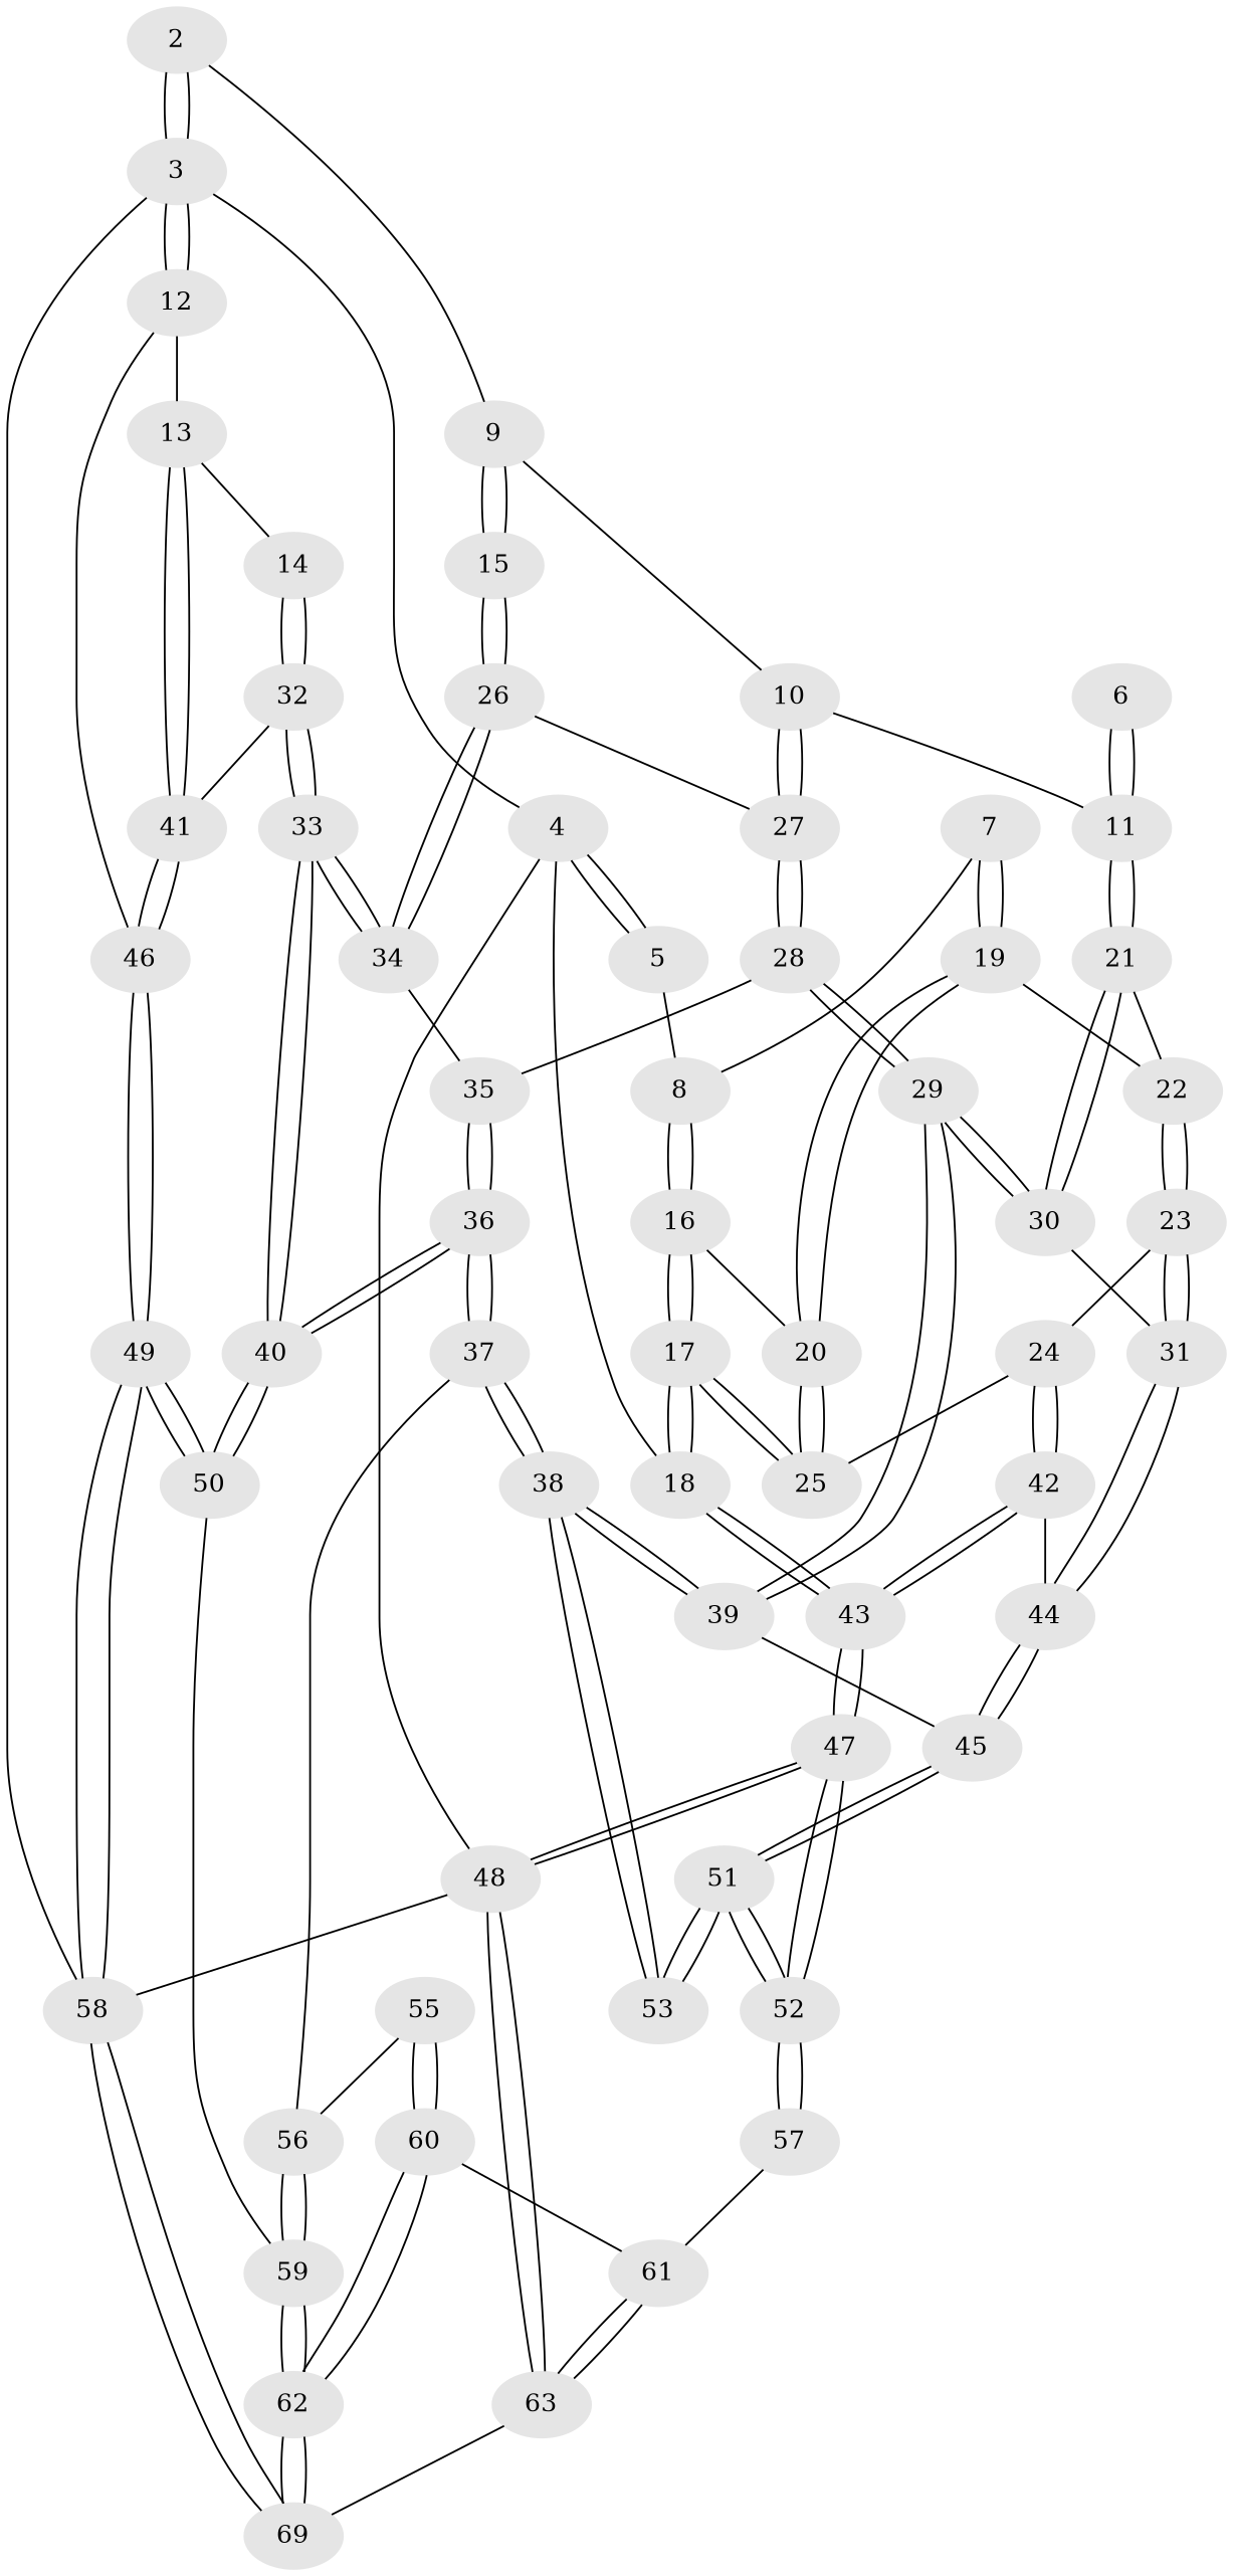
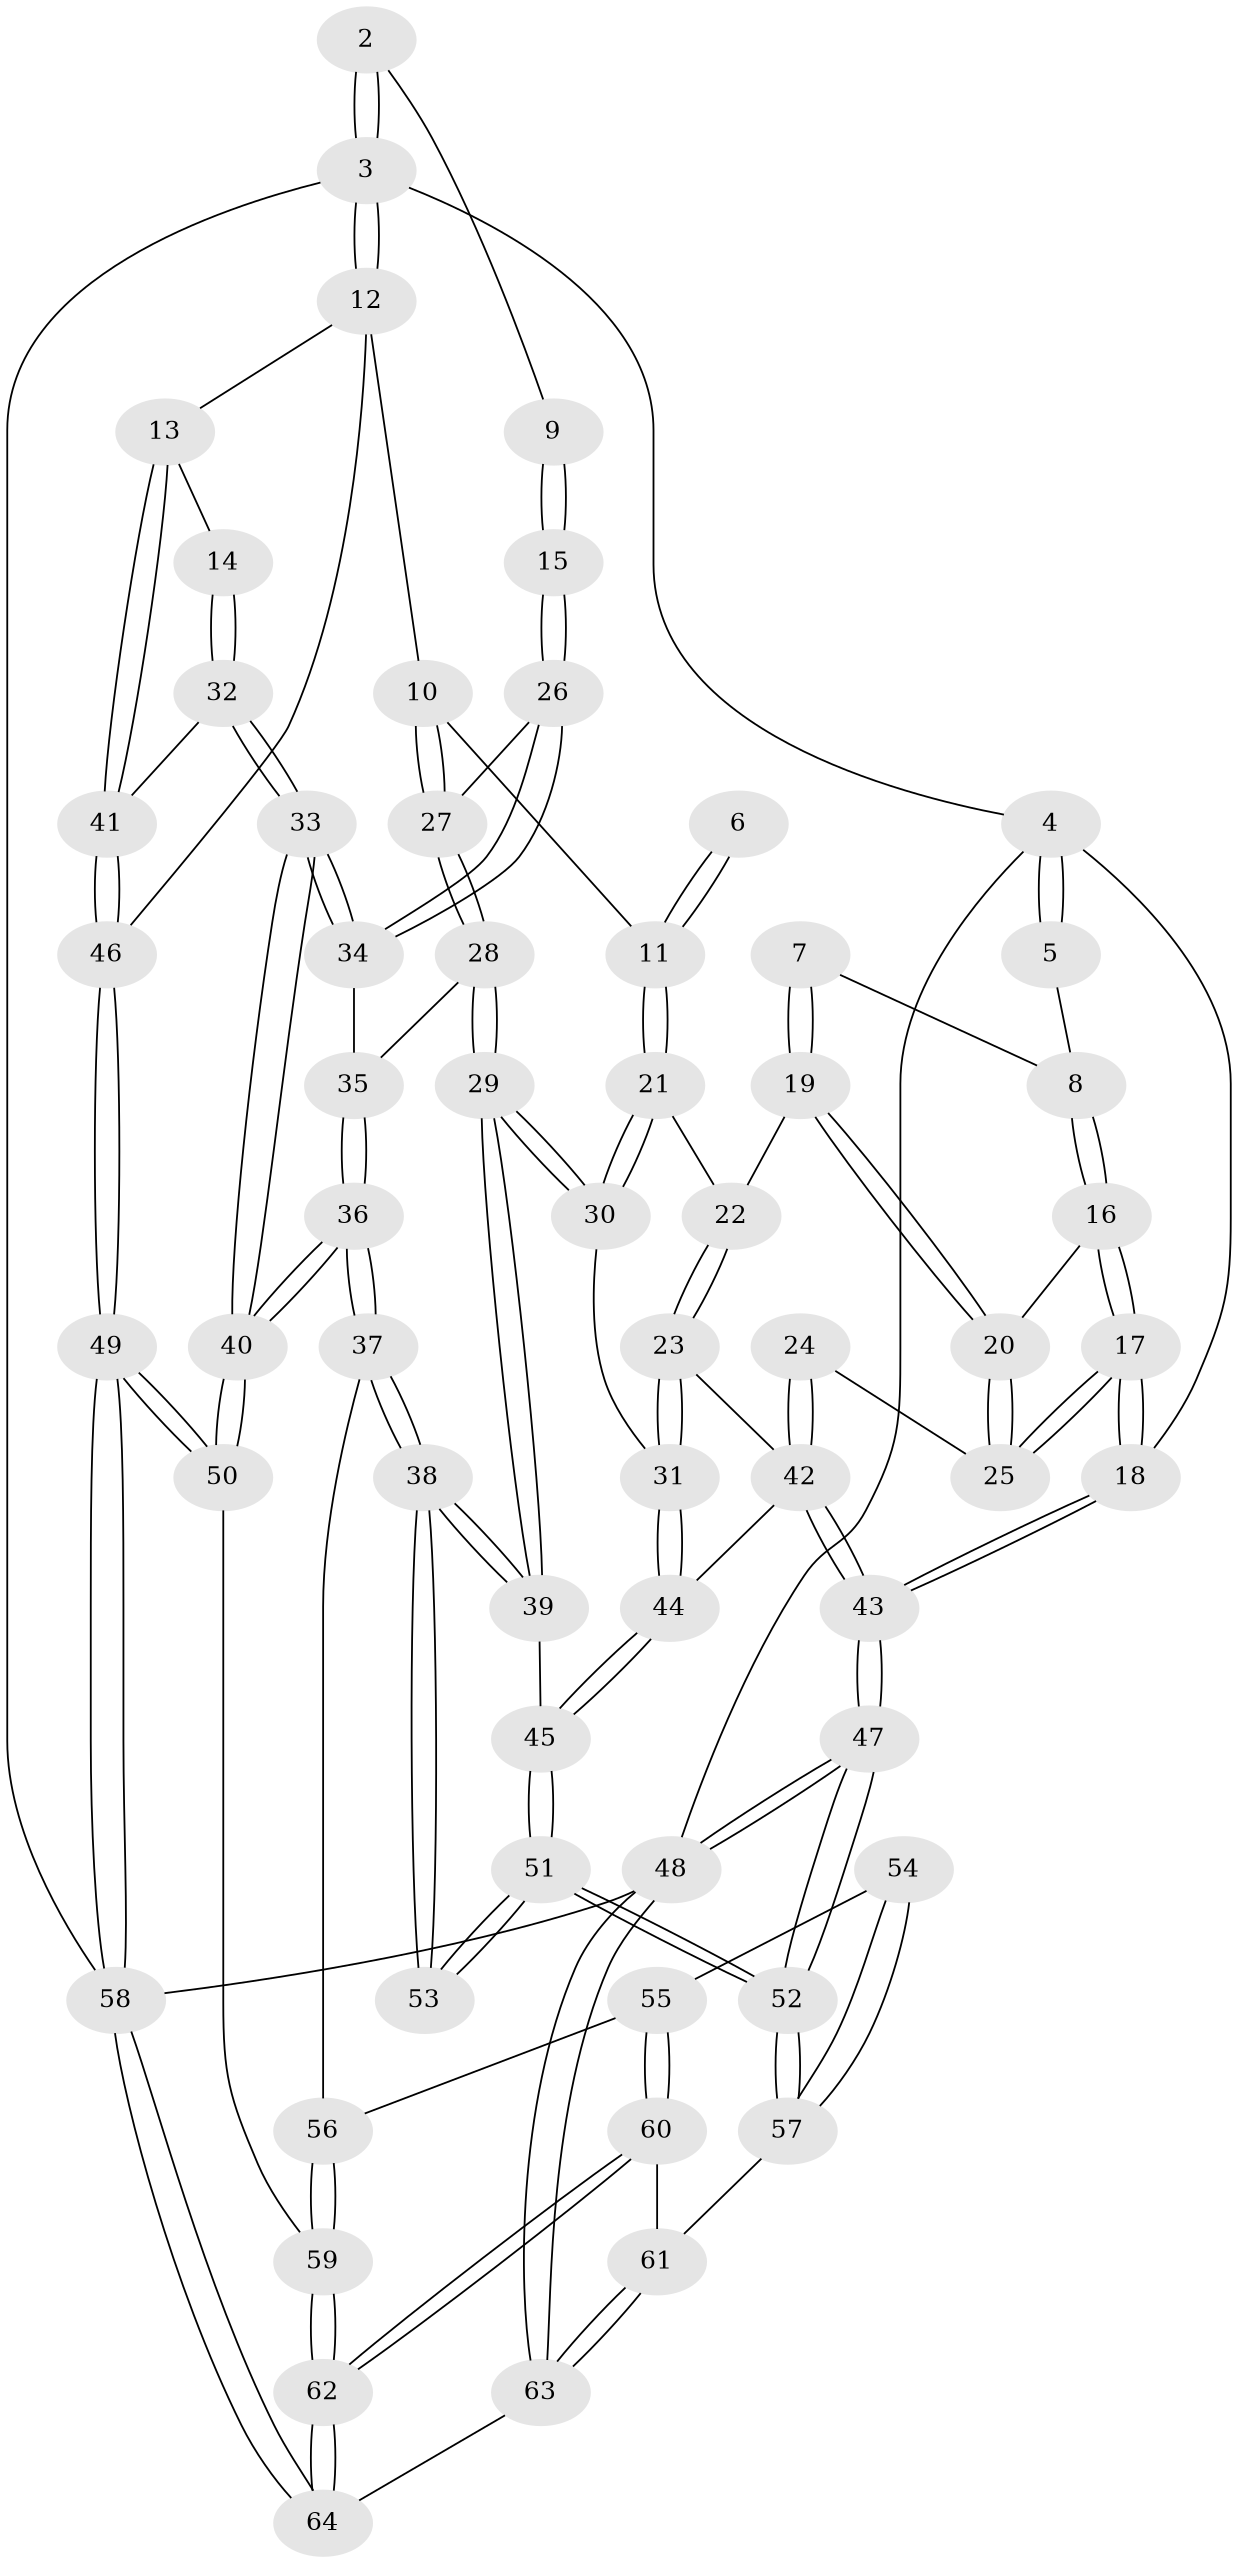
  graph {
    node [color=gray90 style=filled]
    2
    3
    9
    6
    11
    4
    12
    58
    10
    15
    5
    18
    48
    13
    46
-   64 [label=69]
+   64
    8
    43
    63
    16
    7
    19
    21
    20
    22
    17
    27
    26
    28
    30
    14
    41
    49
    32
    33
    34
    25
    47
    23
    31
    24
    42
    44
    35
    29
    39
    36
    45
    40
    50
    37
    38
    56
    53
    59
    51
    52
    57
    62
    61
+   54
    55
    60
    2 -- 3
    2 -- 3
    2 -- 9
    3 -- 4
    3 -- 12
    3 -- 12
    3 -- 58
-   9 -- 10
+   12 -- 10
    9 -- 15
    9 -- 15
    6 -- 11
    6 -- 11
    11 -- 21
    11 -- 21
    4 -- 5
    4 -- 5
    4 -- 18
    4 -- 48
    12 -- 13
    12 -- 46
    58 -- 64
    58 -- 64
    10 -- 11
    10 -- 27
    10 -- 27
    15 -- 26
    15 -- 26
    5 -- 8
    18 -- 43
    18 -- 43
    48 -- 58
    48 -- 63
    48 -- 63
    13 -- 14
    13 -- 41
    13 -- 41
    46 -- 49
    46 -- 49
    8 -- 16
    8 -- 16
    43 -- 47
    43 -- 47
    63 -- 64
    16 -- 20
    16 -- 17
    16 -- 17
    7 -- 8
    7 -- 19
    7 -- 19
    19 -- 20
    19 -- 20
    19 -- 22
    21 -- 22
    21 -- 30
    21 -- 30
    20 -- 25
    20 -- 25
    22 -- 23
    22 -- 23
    17 -- 18
    17 -- 18
    17 -- 25
    17 -- 25
    27 -- 28
    27 -- 28
    26 -- 27
    26 -- 34
    26 -- 34
    28 -- 35
    28 -- 29
    28 -- 29
    30 -- 31
    14 -- 32
    14 -- 32
    41 -- 46
    41 -- 46
    49 -- 58
    49 -- 58
    49 -- 50
    49 -- 50
    32 -- 41
    32 -- 33
    32 -- 33
    33 -- 34
    33 -- 34
    33 -- 40
    33 -- 40
    34 -- 35
    47 -- 48
    47 -- 48
    47 -- 52
    47 -- 52
    23 -- 31
    23 -- 31
-   23 -- 24
+   23 -- 42
    31 -- 44
    31 -- 44
    24 -- 25
    24 -- 42
    24 -- 42
    42 -- 43
    42 -- 43
    42 -- 44
    44 -- 45
    44 -- 45
    35 -- 36
    35 -- 36
    29 -- 30
    29 -- 30
    29 -- 39
    29 -- 39
    39 -- 45
    36 -- 40
    36 -- 40
    36 -- 37
    36 -- 37
    45 -- 51
    45 -- 51
    40 -- 50
    40 -- 50
    50 -- 59
    37 -- 38
    37 -- 38
    37 -- 56
    38 -- 39
    38 -- 39
    38 -- 53
    38 -- 53
    56 -- 59
    56 -- 59
    59 -- 62
    59 -- 62
    51 -- 53
    51 -- 53
    51 -- 52
    51 -- 52
    52 -- 57
    52 -- 57
    57 -- 61
    62 -- 64
    62 -- 64
    61 -- 63
    61 -- 63
+   54 -- 57
+   54 -- 57
+   54 -- 55
    55 -- 56
    55 -- 60
    55 -- 60
    60 -- 62
    60 -- 62
    60 -- 61
  }
